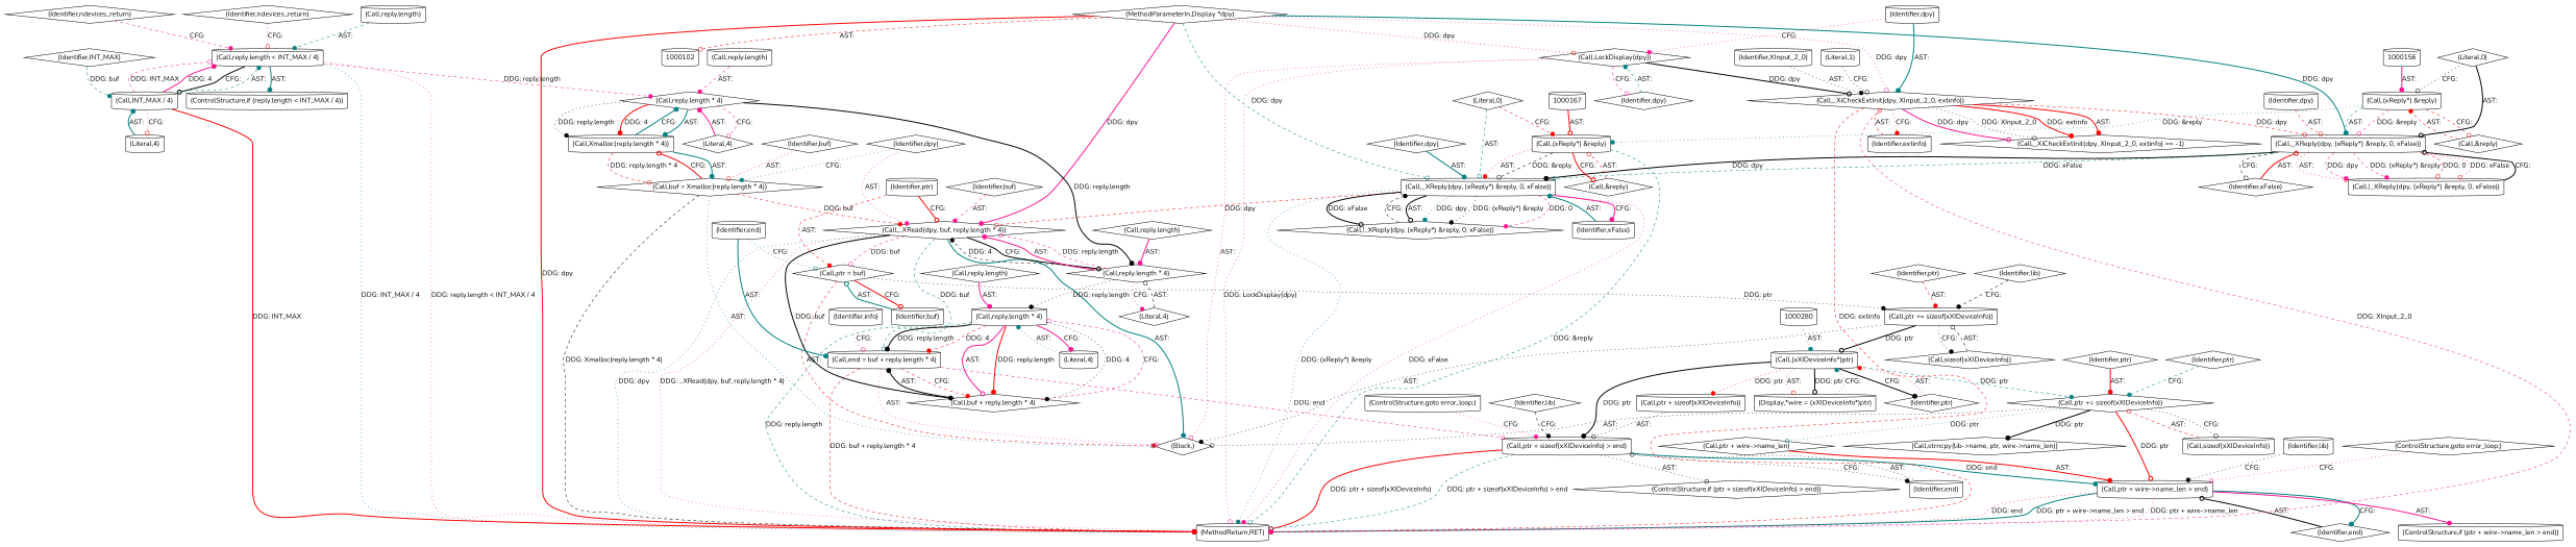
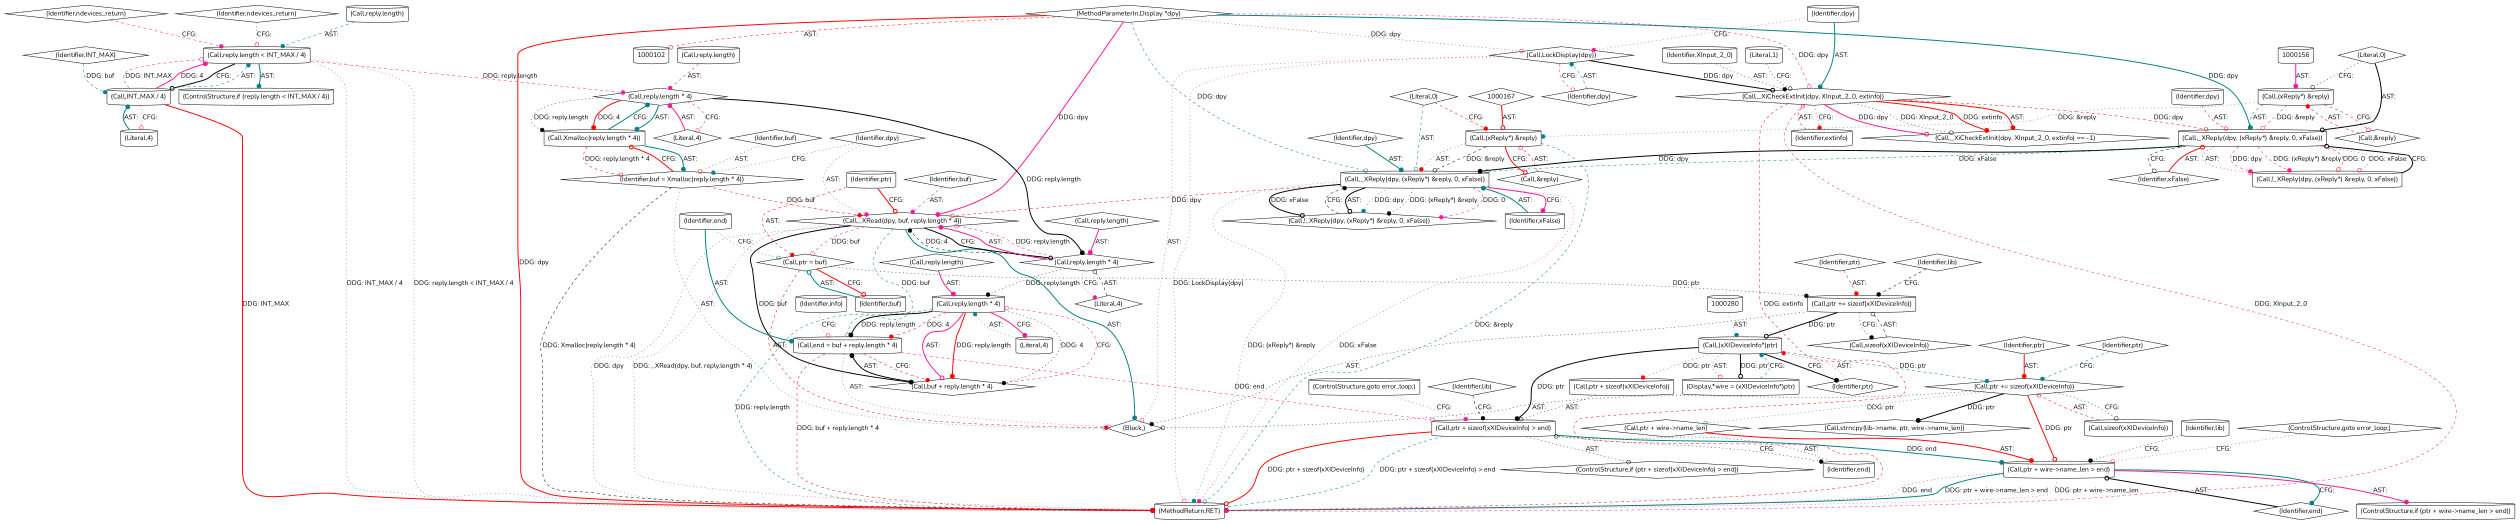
  digraph {
    fontname=Nunito
    node [fontname=Nunito shape=diamond]
    edge [arrowhead=dot color=red fontname=Nunito style=bold]
    n1 [label="(Call,ptr + wire->name_len > end)" shape=cylinder]
    n2 [label="(Identifier,end)"]
    n3 [label="(MethodReturn,RET)" shape=cylinder]
    n4 [label="(ControlStructure,if (ptr + wire->name_len > end))" shape=cylinder]
    n5 [label="(Call,ptr += sizeof(xXIDeviceInfo))"]
    n6 [label="(Call,sizeof(xXIDeviceInfo))" shape=cylinder]
    n7 [label="(Call,strncpy(lib->name, ptr, wire->name_len))"]
    n8 [label="(Block,)"]
    n9 [label="(Call,ptr + wire->name_len)"]
    n10 [label="(Call,(xXIDeviceInfo*)ptr)" shape=cylinder]
    n11 [label="(Call,ptr + sizeof(xXIDeviceInfo) > end)" shape=cylinder]
    n12 [label="(Display,*wire = (xXIDeviceInfo*)ptr)" shape=cylinder]
    n13 [label="(Identifier,ptr)"]
    n14 [label="(Call,ptr + sizeof(xXIDeviceInfo))" shape=cylinder]
    n15 [label="(Identifier,end)" shape=cylinder]
    n16 [label="(ControlStructure,if (ptr + sizeof(xXIDeviceInfo) > end))"]
    n17 [label="(Call,ptr += sizeof(xXIDeviceInfo))" shape=cylinder]
    n18 [label="(Call,sizeof(xXIDeviceInfo))"]
    n19 [label="(Call,ptr = buf)"]
    n20 [label="(Identifier,buf)" shape=cylinder]
    n21 [label="(Call,_XRead(dpy, buf, reply.length * 4))"]
    n22 [label="(Call,reply.length * 4)"]
    n23 [label="(Call,end = buf + reply.length * 4)" shape=cylinder]
    n24 [label="(Call,buf + reply.length * 4)"]
    n25 [label="(Call,reply.length * 4)" shape=cylinder]
    n26 [label="(Literal,4)"]
    n27 [label="(Call,_XReply(dpy, (xReply*) &reply, 0, xFalse))" shape=cylinder]
    n28 [label="(Identifier,xFalse)" shape=cylinder]
    n29 [label="(Call,!_XReply(dpy, (xReply*) &reply, 0, xFalse))"]
    n30 [label="(Call,_XReply(dpy, (xReply*) &reply, 0, xFalse))" shape=cylinder]
    n31 [label="(Call,!_XReply(dpy, (xReply*) &reply, 0, xFalse))" shape=cylinder]
    n32 [label="(Identifier,xFalse)"]
    n33 [label="(Call,_XiCheckExtInit(dpy, XInput_2_0, extinfo))"]
    n34 [label="(Identifier,extinfo)" shape=cylinder]
    n35 [label="(Call,_XiCheckExtInit(dpy, XInput_2_0, extinfo) == -1)"]
    n36 [label="(Call,LockDisplay(dpy))"]
    n37 [label="(Identifier,dpy)"]
    n38 [label="(MethodParameterIn,Display *dpy)"]
    1000102 [shape=cylinder]
    n40 [label="(Call,(xReply*) &reply)" shape=cylinder]
    n41 [label="(Call,(xReply*) &reply)" shape=cylinder]
    n42 [label="(Call,&reply)"]
    n43 [label="(Call,&reply)"]
-   n44 [label="(Call,buf = Xmalloc(reply.length * 4))"]
+   n44 [label="(Identifier,buf = Xmalloc(reply.length * 4))"]
    n45 [label="(Call,Xmalloc(reply.length * 4))" shape=cylinder]
    n46 [label="(Call,reply.length * 4)"]
    n47 [label="(Literal,4)"]
    n48 [label="(Call,reply.length < INT_MAX / 4)" shape=cylinder]
    n49 [label="(Call,INT_MAX / 4)" shape=cylinder]
    n50 [label="(ControlStructure,if (reply.length < INT_MAX / 4))" shape=cylinder]
    n51 [label="(Literal,4)" shape=cylinder]
    n52 [label="(Literal,4)" shape=cylinder]
    n53 [label="(Identifier,ptr)"]
    n54 [label="(Call,reply.length)"]
    n55 [label="(Identifier,XInput_2_0)" shape=cylinder]
    n56 [label="(ControlStructure,goto error_loop;)" shape=cylinder]
    n57 [label="(Identifier,dpy)" shape=cylinder]
    n58 [label="(Identifier,ndevices_return)"]
    n59 [label="(Identifier,ndevices_return)"]
    n60 [label="(Identifier,ptr)"]
    n61 [label="(Literal,0)"]
    n62 [label="(Identifier,lib)"]
    n63 [label="(Literal,1)" shape=cylinder]
    n64 [label="(Identifier,ptr)" shape=cylinder]
    n65 [label="(Call,reply.length)"]
    n66 [label="(Identifier,lib)" shape=cylinder]
    n67 [label="(Identifier,buf)"]
    n68 [label="(Literal,0)"]
    n69 [label="(Identifier,dpy)"]
    n70 [label="(Identifier,lib)"]
    n71 [label="(Call,reply.length)" shape=cylinder]
    n72 [label="(Identifier,end)" shape=cylinder]
    n73 [label="(Identifier,info)" shape=cylinder]
    n74 [label="(Identifier,dpy)" shape=cylinder]
    n75 [label="(ControlStructure,goto error_loop;)"]
    n76 [label="(Call,reply.length)" shape=cylinder]
    n77 [label="(Identifier,INT_MAX)"]
    n78 [label="(Identifier,buf)"]
    n79 [label="(Identifier,dpy)"]
    n80 [label="(Identifier,ptr)"]
    1000280 [shape=cylinder]
    1000156 [shape=cylinder]
-   1000167 [shape=cylinder]
+   1000167
    n1 -> n2 [color=teal label="CFG: "]
    n1 -> n3 [color=teal label="DDG: ptr + wire->name_len > end"]
    n1 -> n3 [arrowhead=odot color=deeppink label="DDG: ptr + wire->name_len" style=dotted]
    n1 -> n3 [arrowhead=odot label="DDG: end" style=dotted]
    n1 -> n4 [color=deeppink label="AST: "]
    n2 -> n1 [arrowhead=odot color=black label="AST: "]
    n5 -> n1 [arrowhead=odot label="DDG: ptr"]
    n5 -> n6 [arrowhead=odot color=black label="CFG: " style=dotted]
    n5 -> n7 [color=black label="DDG: ptr"]
    n5 -> n8 [arrowhead=odot color=black label="AST: " style=dotted]
    n5 -> n9 [arrowhead=odot color=teal label="DDG: ptr" style=dotted]
    n6 -> n5 [arrowhead=odot label="AST: " style=dashed]
    n9 -> n1 [label="AST: "]
    n10 -> n5 [color=teal label="DDG: ptr" style=dashed]
    n10 -> n11 [color=black label="DDG: ptr"]
    n10 -> n12 [arrowhead=odot label="AST: " style=dotted]
    n10 -> n12 [arrowhead=odot color=black label="DDG: ptr"]
    n10 -> n13 [color=black label="CFG: "]
    n10 -> n14 [label="DDG: ptr" style=dotted]
    n11 -> n1 [color=teal label="DDG: end"]
    n11 -> n3 [arrowhead=odot label="DDG: ptr + sizeof(xXIDeviceInfo)"]
    n11 -> n3 [arrowhead=odot color=teal label="DDG: ptr + sizeof(xXIDeviceInfo) > end" style=dashed]
    n11 -> n15 [color=black label="CFG: " style=dotted]
    n11 -> n16 [arrowhead=odot color=black label="AST: " style=dotted]
-   n12 -> n10 [color=teal label="CFG: " style=dotted]
+   n12 -> n10 [color=teal label="CFG: " style=dashed]
    n13 -> n10 [label="AST: " style=dotted]
    n14 -> n11 [arrowhead=odot color=black label="AST: " style=dotted]
    n15 -> n11 [arrowhead=odot color=black label="AST: " style=dotted]
    n17 -> n8 [color=black label="AST: " style=dotted]
    n17 -> n10 [arrowhead=odot color=black label="DDG: ptr"]
    n17 -> n18 [color=black label="CFG: " style=dotted]
    n18 -> n17 [arrowhead=odot color=black label="AST: " style=dashed]
    n19 -> n8 [label="AST: " style=dashed]
    n19 -> n17 [color=black label="DDG: ptr" style=dotted]
    n19 -> n20 [arrowhead=odot label="CFG: "]
    n20 -> n19 [arrowhead=odot color=teal label="AST: "]
    n21 -> n3 [arrowhead=odot color=teal label="DDG: dpy" style=dotted]
    n21 -> n3 [arrowhead=odot color=deeppink label="DDG: _XRead(dpy, buf, reply.length * 4)" style=dotted]
    n21 -> n8 [color=teal label="AST: "]
    n21 -> n19 [arrowhead=odot color=deeppink label="DDG: buf" style=dashed]
    n21 -> n22 [arrowhead=odot color=black label="CFG: "]
    n21 -> n23 [arrowhead=odot color=teal label="DDG: buf" style=dashed]
    n21 -> n24 [color=black label="DDG: buf"]
    n22 -> n21 [color=deeppink label="AST: "]
    n22 -> n21 [arrowhead=odot color=deeppink label="DDG: reply.length" style=dashed]
    n22 -> n21 [color=black label="DDG: 4" style=dashed]
    n22 -> n25 [color=black label="DDG: reply.length" style=dotted]
    n22 -> n26 [color=deeppink label="CFG: " style=dotted]
    n23 -> n3 [label="DDG: buf + reply.length * 4" style=dashed]
    n23 -> n8 [arrowhead=odot color=deeppink label="AST: " style=dotted]
    n23 -> n11 [arrowhead=odot color=deeppink label="DDG: end" style=dashed]
    n23 -> n24 [label="CFG: " style=dashed]
    n24 -> n23 [color=black label="AST: "]
    n24 -> n25 [arrowhead=odot color=deeppink label="CFG: " style=dashed]
    n25 -> n3 [arrowhead=odot color=teal label="DDG: reply.length" style=dashed]
    n25 -> n23 [color=black label="DDG: reply.length"]
    n25 -> n23 [label="DDG: 4" style=dashed]
    n25 -> n24 [arrowhead=odot color=deeppink label="AST: "]
    n25 -> n24 [label="DDG: reply.length"]
    n25 -> n24 [color=black label="DDG: 4" style=dotted]
    n25 -> n52 [color=deeppink label="CFG: "]
    n26 -> n22 [arrowhead=odot color=black label="AST: " style=dashed]
    n27 -> n3 [color=teal label="DDG: (xReply*) &reply" style=dotted]
    n27 -> n3 [color=deeppink label="DDG: xFalse" style=dotted]
    n27 -> n21 [arrowhead=odot label="DDG: dpy" style=dashed]
    n27 -> n28 [color=deeppink label="CFG: "]
    n27 -> n29 [arrowhead=odot color=black label="AST: "]
    n27 -> n29 [color=teal label="DDG: dpy" style=dotted]
    n27 -> n29 [color=black label="DDG: (xReply*) &reply" style=dotted]
    n27 -> n29 [color=deeppink label="DDG: 0" style=dashed]
    n27 -> n29 [arrowhead=odot color=black label="DDG: xFalse"]
    n28 -> n27 [color=teal label="AST: "]
    n29 -> n27 [color=black label="CFG: " style=dashed]
    n30 -> n27 [color=black label="DDG: dpy"]
    n30 -> n27 [arrowhead=odot color=teal label="DDG: xFalse" style=dashed]
    n30 -> n31 [arrowhead=odot label="AST: " style=dotted]
    n30 -> n31 [color=deeppink label="DDG: dpy" style=dashed]
    n30 -> n31 [color=deeppink label="DDG: (xReply*) &reply" style=dashed]
    n30 -> n31 [arrowhead=odot label="DDG: 0" style=dashed]
    n30 -> n31 [arrowhead=odot label="DDG: xFalse" style=dotted]
    n30 -> n32 [arrowhead=odot color=black label="CFG: " style=dashed]
    n31 -> n30 [arrowhead=odot color=black label="CFG: "]
    n32 -> n30 [arrowhead=odot label="AST: "]
    n33 -> n3 [label="DDG: extinfo" style=dashed]
    n33 -> n3 [color=deeppink label="DDG: XInput_2_0" style=dashed]
    n33 -> n30 [arrowhead=odot label="DDG: dpy" style=dashed]
    n33 -> n34 [label="CFG: " style=dotted]
    n33 -> n35 [label="AST: "]
    n33 -> n35 [arrowhead=odot color=deeppink label="DDG: dpy"]
    n33 -> n35 [arrowhead=odot color=black label="DDG: XInput_2_0" style=dotted]
    n33 -> n35 [label="DDG: extinfo"]
    n34 -> n33 [arrowhead=odot label="AST: " style=dashed]
    n36 -> n3 [arrowhead=odot color=deeppink label="DDG: LockDisplay(dpy)" style=dotted]
    n36 -> n8 [arrowhead=odot color=deeppink label="AST: " style=dotted]
    n36 -> n33 [arrowhead=odot color=black label="DDG: dpy"]
    n36 -> n37 [arrowhead=odot color=deeppink label="CFG: " style=dashed]
    n37 -> n36 [color=teal label="AST: " style=dashed]
    n38 -> n3 [label="DDG: dpy"]
    n38 -> n21 [color=deeppink label="DDG: dpy"]
    n38 -> n27 [arrowhead=odot color=teal label="DDG: dpy" style=dashed]
    n38 -> n30 [color=teal label="DDG: dpy"]
-   n38 -> n33 [arrowhead=odot color=deeppink label="DDG: dpy" style=dotted]
+   n38 -> n33 [arrowhead=odot color=deeppink label="DDG: dpy" style=dashed]
    n38 -> n36 [arrowhead=odot label="DDG: dpy" style=dotted]
    n38 -> 1000102 [arrowhead=odot label="AST: " style=dashed]
    n40 -> n30 [color=teal label="AST: " style=dashed]
    n40 -> n30 [arrowhead=odot color=deeppink label="DDG: &reply" style=dashed]
    n40 -> n41 [color=teal label="DDG: &reply" style=dotted]
    n40 -> n42 [arrowhead=odot label="CFG: " style=dashed]
    n41 -> n3 [arrowhead=odot color=teal label="DDG: &reply" style=dashed]
    n41 -> n27 [label="AST: " style=dotted]
    n41 -> n27 [arrowhead=odot color=black label="DDG: &reply" style=dashed]
    n41 -> n43 [arrowhead=odot label="CFG: "]
    n42 -> n40 [label="AST: " style=dashed]
    n43 -> n41 [arrowhead=odot label="AST: " style=dashed]
    n44 -> n3 [color=black label="DDG: Xmalloc(reply.length * 4)" style=dashed]
    n44 -> n8 [arrowhead=odot color=teal label="AST: " style=dotted]
    n44 -> n21 [label="DDG: buf" style=dashed]
    n44 -> n45 [arrowhead=odot label="CFG: "]
    n45 -> n44 [color=teal label="AST: "]
    n45 -> n44 [arrowhead=odot label="DDG: reply.length * 4" style=dashed]
    n45 -> n46 [color=teal label="CFG: "]
    n46 -> n22 [color=black label="DDG: reply.length"]
    n46 -> n45 [color=teal label="AST: "]
    n46 -> n45 [color=black label="DDG: reply.length" style=dotted]
    n46 -> n45 [label="DDG: 4"]
    n46 -> n47 [arrowhead=odot color=deeppink label="CFG: " style=dashed]
    n47 -> n46 [color=deeppink label="AST: "]
    n48 -> n3 [color=teal label="DDG: INT_MAX / 4" style=dotted]
    n48 -> n3 [color=deeppink label="DDG: reply.length < INT_MAX / 4" style=dotted]
    n48 -> n46 [color=deeppink label="DDG: reply.length" style=dashed]
    n48 -> n49 [arrowhead=odot color=black label="CFG: "]
    n48 -> n50 [color=teal label="AST: "]
    n49 -> n3 [label="DDG: INT_MAX"]
    n49 -> n48 [color=teal label="AST: " style=dashed]
    n49 -> n48 [arrowhead=odot color=deeppink label="DDG: INT_MAX" style=dashed]
    n49 -> n48 [color=deeppink label="DDG: 4"]
    n49 -> n51 [arrowhead=odot label="CFG: " style=dotted]
    n51 -> n49 [color=teal label="AST: "]
    n52 -> n25 [color=teal label="AST: " style=dotted]
    n53 -> n17 [label="AST: " style=dashed]
    n54 -> n22 [color=deeppink label="AST: "]
    n55 -> n33 [color=black label="AST: " style=dotted]
    n56 -> n11 [color=deeppink label="CFG: " style=dotted]
    n57 -> n33 [color=teal label="AST: "]
    n57 -> n36 [color=deeppink label="CFG: " style=dotted]
    n58 -> n48 [color=deeppink label="CFG: " style=dashed]
    n59 -> n48 [arrowhead=odot label="CFG: " style=dotted]
    n60 -> n5 [label="AST: "]
    n61 -> n30 [arrowhead=odot color=black label="AST: "]
    n61 -> n40 [arrowhead=odot color=black label="CFG: " style=dotted]
    n62 -> n11 [color=black label="CFG: " style=dashed]
    n63 -> n33 [arrowhead=odot color=black label="CFG: " style=dotted]
    n64 -> n19 [label="AST: " style=dashed]
    n64 -> n21 [arrowhead=odot label="CFG: "]
    n65 -> n25 [color=deeppink label="AST: "]
    n66 -> n1 [color=black label="CFG: " style=dotted]
    n67 -> n44 [arrowhead=odot label="AST: " style=dotted]
    n68 -> n27 [arrowhead=odot color=teal label="AST: " style=dashed]
    n68 -> n41 [label="CFG: " style=dashed]
    n69 -> n21 [color=deeppink label="AST: " style=dotted]
    n69 -> n44 [color=teal label="CFG: " style=dotted]
    n70 -> n17 [color=black label="CFG: " style=dashed]
    n71 -> n48 [color=teal label="AST: " style=dashed]
    n72 -> n19 [arrowhead=odot color=teal label="CFG: " style=dotted]
    n72 -> n23 [color=teal label="AST: "]
    n73 -> n23 [arrowhead=odot color=deeppink label="CFG: " style=dotted]
    n74 -> n30 [arrowhead=odot label="AST: " style=dashed]
    n75 -> n1 [arrowhead=odot color=deeppink label="CFG: " style=dotted]
    n76 -> n46 [color=deeppink label="AST: " style=dashed]
    n77 -> n49 [color=teal label="DDG: buf" style=dashed]
    n78 -> n21 [color=deeppink label="AST: " style=dashed]
    n79 -> n27 [color=teal label="AST: "]
    n80 -> n5 [color=teal label="CFG: " style=dashed]
    1000280 -> n10 [color=teal label="AST: " style=dotted]
    1000156 -> n40 [color=deeppink label="AST: "]
    1000167 -> n41 [arrowhead=odot label="AST: "]
  }
